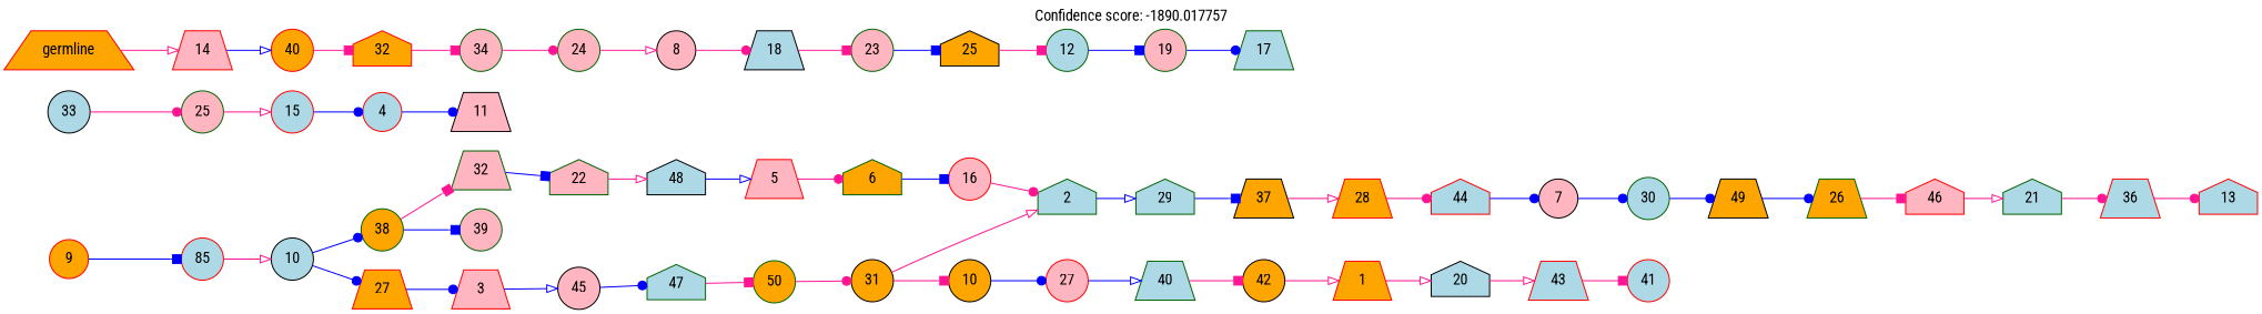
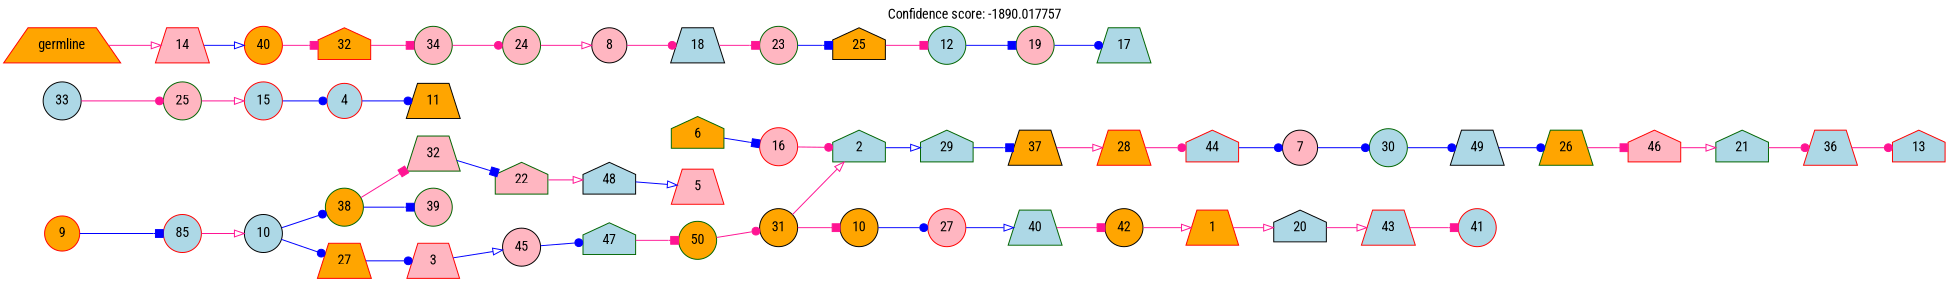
  digraph {
    fontname="Roboto Condensed"
    label="Confidence score: -1890.017757"
    labelloc=t
    rankdir=LR
    node [color=red fillcolor=lightblue fontname="Roboto Condensed" shape=circle style=filled]
    edge [arrowhead=dot color=deeppink fontname="Roboto Condensed"]
    n1 [label=36 shape=trapezium]
    n2 [label=13 shape=house]
    n3 [color=darkgreen label=21 shape=house]
    n4 [fillcolor=lightpink label=46 shape=house]
    n5 [color=darkgreen fillcolor=orange label=26 shape=trapezium]
-   n6 [color=black fillcolor=orange label=49 shape=trapezium]
+   n6 [color=black label=49 shape=trapezium]
    n7 [color=darkgreen label=30]
    n8 [color=black fillcolor=lightpink label=7]
    n9 [label=44 shape=house]
    n10 [fillcolor=orange label=28 shape=trapezium]
    n11 [color=black fillcolor=orange label=37 shape=trapezium]
    n12 [color=darkgreen label=29 shape=house]
    n13 [color=darkgreen label=2 shape=house]
    n14 [fillcolor=lightpink label=16]
    n15 [color=darkgreen fillcolor=orange label=6 shape=house]
    n16 [fillcolor=lightpink label=5 shape=trapezium]
    n17 [color=black label=48 shape=house]
    n18 [color=darkgreen fillcolor=lightpink label=22 shape=house]
    n19 [color=darkgreen fillcolor=lightpink label=32 shape=trapezium]
    n20 [color=darkgreen fillcolor=orange label=38]
    n21 [color=darkgreen fillcolor=lightpink label=39]
    n22 [label=4]
-   n23 [color=black fillcolor=lightpink label=11 shape=trapezium]
+   n23 [color=black fillcolor=orange label=11 shape=trapezium]
    n24 [label=15]
    n25 [color=darkgreen fillcolor=lightpink label=25]
    n26 [color=black label=33]
    n27 [label=43 shape=trapezium]
    n28 [label=41]
    n29 [color=black label=20 shape=house]
    n30 [fillcolor=orange label=1 shape=trapezium]
    n31 [color=black fillcolor=orange label=42]
    n32 [color=darkgreen label=40 shape=trapezium]
    n33 [fillcolor=lightpink label=27]
    n34 [color=black fillcolor=orange label=10]
    n35 [color=black fillcolor=orange label=31]
    n36 [color=darkgreen fillcolor=orange label=50]
    n37 [color=darkgreen label=47 shape=house]
    n38 [color=black fillcolor=lightpink label=45]
    n39 [fillcolor=lightpink label=3 shape=trapezium]
    n40 [fillcolor=orange label=27 shape=trapezium]
    n41 [color=black label=10]
    n42 [label=85]
    n43 [fillcolor=orange label=9]
    n44 [color=darkgreen label=17 shape=trapezium]
    n45 [color=darkgreen fillcolor=lightpink label=19]
    n46 [color=darkgreen label=12]
    n47 [color=black fillcolor=orange label=25 shape=house]
    n48 [color=darkgreen fillcolor=lightpink label=23]
    n49 [color=black label=18 shape=trapezium]
    n50 [color=black fillcolor=lightpink label=8]
    n51 [color=darkgreen fillcolor=lightpink label=24]
    n52 [color=darkgreen fillcolor=lightpink label=34]
    n53 [fillcolor=orange label=32 shape=house]
    n54 [fillcolor=orange label=40]
    n55 [fillcolor=lightpink label=14 shape=trapezium]
    n56 [fillcolor=orange label=germline shape=trapezium]
    n1 -> n2
    n3 -> n1
    n4 -> n3 [arrowhead=onormal]
    n5 -> n4 [arrowhead=box]
    n6 -> n5 [color=blue]
    n7 -> n6 [color=blue]
    n8 -> n7 [color=blue]
    n9 -> n8 [color=blue]
    n10 -> n9
    n11 -> n10 [arrowhead=onormal]
    n12 -> n11 [arrowhead=box color=blue]
    n13 -> n12 [arrowhead=onormal color=blue]
    n14 -> n13
    n15 -> n14 [arrowhead=box color=blue]
-   n16 -> n15
    n17 -> n16 [arrowhead=onormal color=blue]
    n18 -> n17 [arrowhead=onormal]
    n19 -> n18 [arrowhead=box color=blue]
    n20 -> n19 [arrowhead=box]
    n20 -> n21 [arrowhead=box color=blue]
    n22 -> n23 [color=blue]
    n24 -> n22 [color=blue]
    n25 -> n24 [arrowhead=onormal]
    n26 -> n25
    n27 -> n28 [arrowhead=box]
    n29 -> n27 [arrowhead=onormal]
    n30 -> n29 [arrowhead=onormal]
    n31 -> n30 [arrowhead=onormal]
    n32 -> n31 [arrowhead=box]
    n33 -> n32 [arrowhead=onormal color=blue]
    n34 -> n33 [color=blue]
    n35 -> n13 [arrowhead=onormal]
    n35 -> n34 [arrowhead=box]
    n36 -> n35
    n37 -> n36 [arrowhead=box]
    n38 -> n37 [color=blue]
    n39 -> n38 [arrowhead=onormal color=blue]
    n40 -> n39 [color=blue]
    n41 -> n20 [color=blue]
    n41 -> n40 [color=blue]
    n42 -> n41 [arrowhead=onormal]
    n43 -> n42 [arrowhead=box color=blue]
    n45 -> n44 [color=blue]
    n46 -> n45 [arrowhead=box color=blue]
    n47 -> n46 [arrowhead=box]
    n48 -> n47 [arrowhead=box color=blue]
    n49 -> n48 [arrowhead=box]
    n50 -> n49
    n51 -> n50 [arrowhead=onormal]
    n52 -> n51
    n53 -> n52 [arrowhead=box]
    n54 -> n53 [arrowhead=box]
    n55 -> n54 [arrowhead=onormal color=blue]
    n56 -> n55 [arrowhead=onormal]
  }
